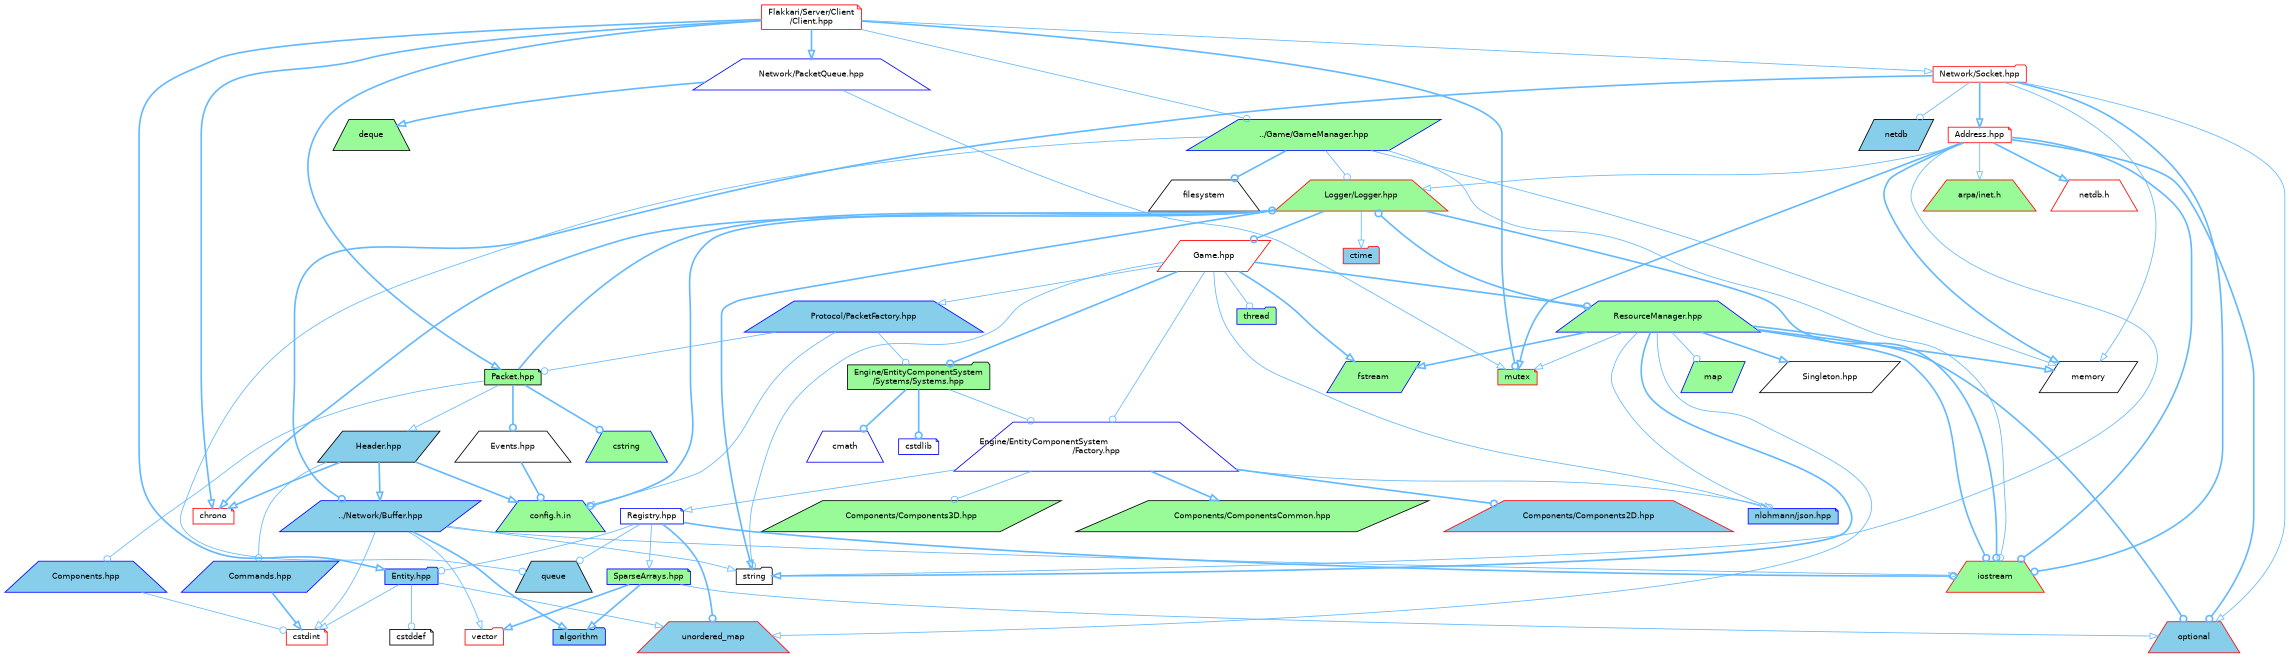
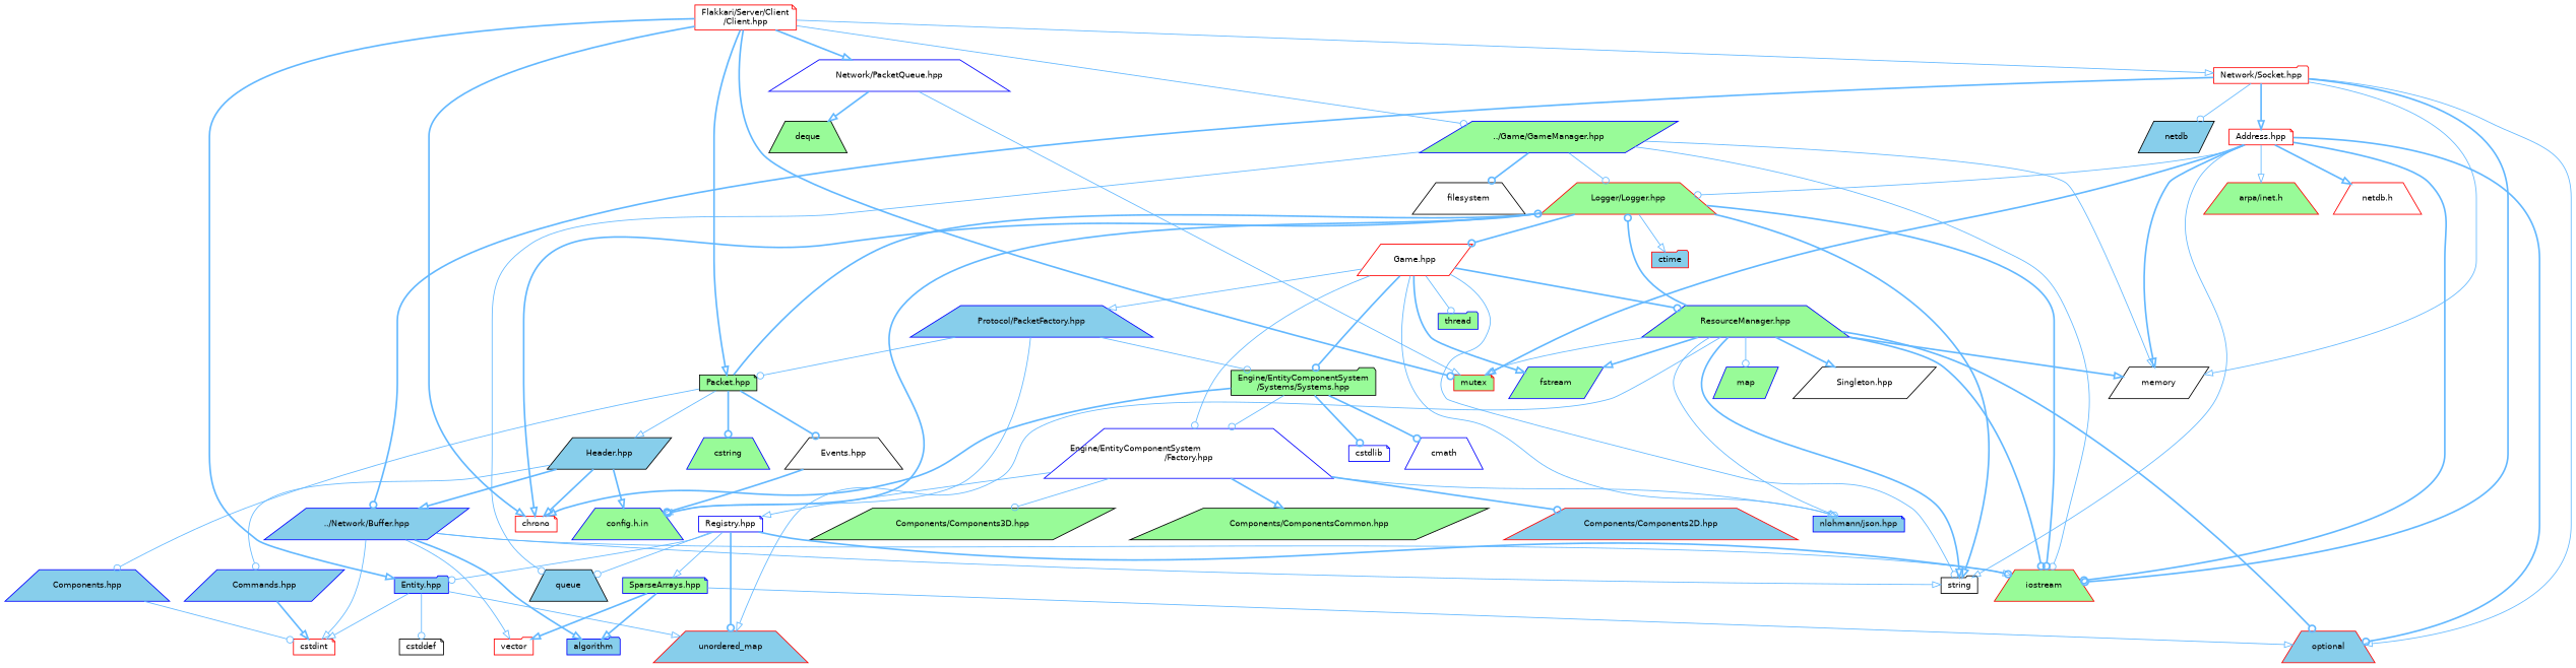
  digraph {
    node [color=blue fillcolor=white fontname=Helvetica fontsize=10 shape=trapezium style=filled]
    edge [arrowhead=onormal color=steelblue1 fontname=Helvetica fontsize=10 labelfontname=Helvetica labelfontsize=10 style=bold]
    n1 [color=red fontcolor=black height=0.2 label="Flakkari/Server/Client\l/Client.hpp" shape=note width=0.4]
    n2 [color=red height=0.2 label=chrono shape=note width=0.4]
    n3 [color=red fillcolor=palegreen height=0.2 label=mutex shape=note width=0.4]
    n4 [fillcolor=palegreen height=0.2 label="../Game/GameManager.hpp" shape=parallelogram width=0.4]
    n5 [fillcolor=skyblue height=0.2 label="Entity.hpp" shape=folder width=0.4]
    n6 [color=black fillcolor=palegreen height=0.2 label="Packet.hpp" shape=note width=0.4]
    n7 [height=0.2 label="Network/PacketQueue.hpp" width=0.4]
    n8 [color=red height=0.2 label="Network/Socket.hpp" shape=folder width=0.4]
    n9 [color=black height=0.2 label=filesystem width=0.4]
    n10 [color=red fillcolor=palegreen height=0.2 label=iostream width=0.4]
    n11 [color=black height=0.2 label=memory shape=parallelogram width=0.4]
    n12 [color=black fillcolor=skyblue height=0.2 label=queue width=0.4]
    n13 [color=red fillcolor=palegreen height=0.2 label="Logger/Logger.hpp" width=0.4]
    n14 [color=red fillcolor=skyblue height=0.2 label=unordered_map width=0.4]
    n15 [color=black height=0.2 label=cstddef shape=note width=0.4]
    n16 [color=red height=0.2 label=cstdint shape=note width=0.4]
    n17 [fillcolor=skyblue height=0.2 label="Components.hpp" width=0.4]
    n18 [color=black height=0.2 label="Events.hpp" width=0.4]
    n19 [color=black fillcolor=skyblue height=0.2 label="Header.hpp" shape=parallelogram width=0.4]
    n20 [fillcolor=palegreen height=0.2 label=cstring width=0.4]
    n21 [color=black fillcolor=palegreen height=0.2 label=deque width=0.4]
    n22 [color=red fillcolor=skyblue height=0.2 label=optional width=0.4]
    n23 [fillcolor=skyblue height=0.2 label="../Network/Buffer.hpp" shape=parallelogram width=0.4]
    n24 [color=red height=0.2 label="Address.hpp" shape=note width=0.4]
    n25 [color=black fillcolor=skyblue height=0.2 label=netdb shape=parallelogram width=0.4]
    n26 [color=red height=0.2 label="Game.hpp" shape=parallelogram width=0.4]
    n27 [fillcolor=palegreen height=0.2 label=fstream shape=parallelogram width=0.4]
    n28 [fillcolor=skyblue height=0.2 label="nlohmann/json.hpp" shape=note width=0.4]
    n29 [color=black height=0.2 label=string shape=folder width=0.4]
    n30 [fillcolor=palegreen height=0.2 label=thread shape=folder width=0.4]
    n31 [height=0.2 label="Engine/EntityComponentSystem\l/Factory.hpp" width=0.4]
    n32 [color=black fillcolor=palegreen height=0.2 label="Engine/EntityComponentSystem\l/Systems/Systems.hpp" shape=folder width=0.4]
    n33 [fillcolor=skyblue height=0.2 label="Protocol/PacketFactory.hpp" width=0.4]
    n34 [fillcolor=palegreen height=0.2 label="ResourceManager.hpp" width=0.4]
    n35 [fillcolor=palegreen height=0.2 label="config.h.in" width=0.4]
    n36 [color=red fillcolor=skyblue height=0.2 label=ctime shape=folder width=0.4]
    n37 [height=0.2 label="Registry.hpp" shape=note width=0.4]
    n38 [color=red fillcolor=skyblue height=0.2 label="Components/Components2D.hpp" width=0.4]
    n39 [color=black fillcolor=palegreen height=0.2 label="Components/Components3D.hpp" shape=parallelogram width=0.4]
    n40 [color=black fillcolor=palegreen height=0.2 label="Components/ComponentsCommon.hpp" shape=parallelogram width=0.4]
    n41 [height=0.2 label=cmath width=0.4]
    n42 [height=0.2 label=cstdlib shape=note width=0.4]
    n43 [color=black height=0.2 label="Singleton.hpp" shape=parallelogram width=0.4]
    n44 [fillcolor=palegreen height=0.2 label=map shape=parallelogram width=0.4]
    n45 [fillcolor=palegreen height=0.2 label="SparseArrays.hpp" shape=note width=0.4]
    n46 [fillcolor=skyblue height=0.2 label=algorithm shape=folder width=0.4]
    n47 [color=red height=0.2 label=vector shape=folder width=0.4]
    n48 [fillcolor=skyblue height=0.2 label="Commands.hpp" shape=parallelogram width=0.4]
    n49 [color=red fillcolor=palegreen height=0.2 label="arpa/inet.h" width=0.4]
    n50 [color=red height=0.2 label="netdb.h" width=0.4]
    n1 -> n2
    n1 -> n3 [arrowhead=odot]
    n1 -> n4 [arrowhead=odot style=solid]
    n1 -> n5
    n1 -> n6
    n1 -> n7
    n1 -> n8 [style=solid]
    n4 -> n9 [arrowhead=odot]
    n4 -> n10 [arrowhead=odot style=solid]
    n4 -> n11 [style=solid]
    n4 -> n12 [arrowhead=odot style=solid]
    n4 -> n13 [arrowhead=odot style=solid]
    n5 -> n14 [style=solid]
    n5 -> n15 [arrowhead=odot style=solid]
    n5 -> n16 [style=solid]
    n6 -> n13 [arrowhead=odot]
    n6 -> n17 [arrowhead=odot style=solid]
    n6 -> n18 [arrowhead=odot]
    n6 -> n19 [style=solid]
    n6 -> n20 [arrowhead=odot]
    n7 -> n3 [style=solid]
    n7 -> n21
    n8 -> n10 [arrowhead=odot]
    n8 -> n11 [style=solid]
    n8 -> n22 [style=solid]
    n8 -> n23 [arrowhead=odot]
    n8 -> n24
    n8 -> n25 [arrowhead=odot style=solid]
    n13 -> n2
    n13 -> n10 [arrowhead=odot]
    n13 -> n26 [arrowhead=odot]
    n13 -> n29
    n13 -> n35 [arrowhead=odot]
    n13 -> n36 [style=solid]
    n17 -> n16 [arrowhead=odot style=solid]
    n18 -> n35 [arrowhead=odot]
    n19 -> n2
    n19 -> n23
    n19 -> n35
    n19 -> n48 [arrowhead=odot style=solid]
    n23 -> n10 [style=solid]
    n23 -> n16 [style=solid]
    n23 -> n29 [style=solid]
    n23 -> n46
    n23 -> n47 [style=solid]
    n24 -> n3
    n24 -> n10 [arrowhead=odot]
    n24 -> n11
-   n24 -> n13 [style=solid]
+   n24 -> n13 [arrowhead=odot style=solid]
    n24 -> n22 [arrowhead=odot]
    n24 -> n29 [style=solid]
    n24 -> n49 [style=solid]
    n24 -> n50
    n26 -> n27
    n26 -> n28 [style=solid]
    n26 -> n29 [arrowhead=odot style=solid]
    n26 -> n30 [arrowhead=odot style=solid]
    n26 -> n31 [arrowhead=odot style=solid]
    n26 -> n32 [arrowhead=odot]
    n26 -> n33 [style=solid]
    n26 -> n34 [arrowhead=odot]
    n31 -> n28 [arrowhead=odot style=solid]
    n31 -> n37 [style=solid]
    n31 -> n38 [arrowhead=odot]
    n31 -> n39 [arrowhead=odot style=solid]
    n31 -> n40
+   n32 -> n2
    n32 -> n31 [arrowhead=odot style=solid]
    n32 -> n41 [arrowhead=odot]
    n32 -> n42 [arrowhead=odot]
    n33 -> n6 [arrowhead=odot style=solid]
    n33 -> n32 [arrowhead=odot style=solid]
    n33 -> n35 [style=solid]
    n34 -> n3 [style=solid]
    n34 -> n10 [arrowhead=odot]
    n34 -> n11
    n34 -> n13 [arrowhead=odot]
    n34 -> n14 [style=solid]
    n34 -> n22 [arrowhead=odot]
    n34 -> n27
    n34 -> n28 [style=solid]
    n34 -> n29
    n34 -> n43
    n34 -> n44 [arrowhead=odot style=solid]
    n37 -> n5 [arrowhead=odot style=solid]
    n37 -> n10 [arrowhead=odot]
    n37 -> n12 [arrowhead=odot style=solid]
    n37 -> n14 [arrowhead=odot]
    n37 -> n45 [style=solid]
    n45 -> n22 [style=solid]
    n45 -> n46
    n45 -> n47
    n48 -> n16
  }
